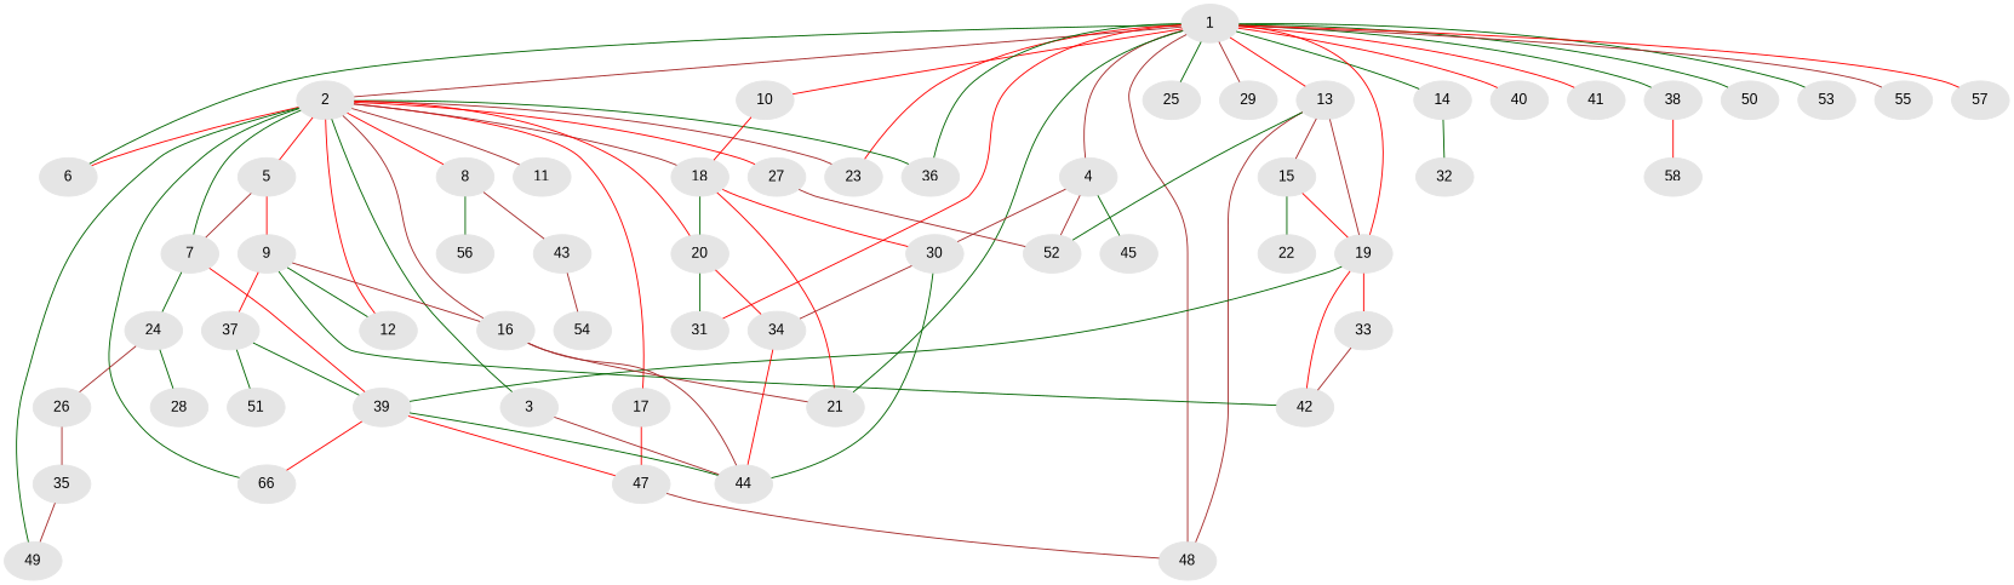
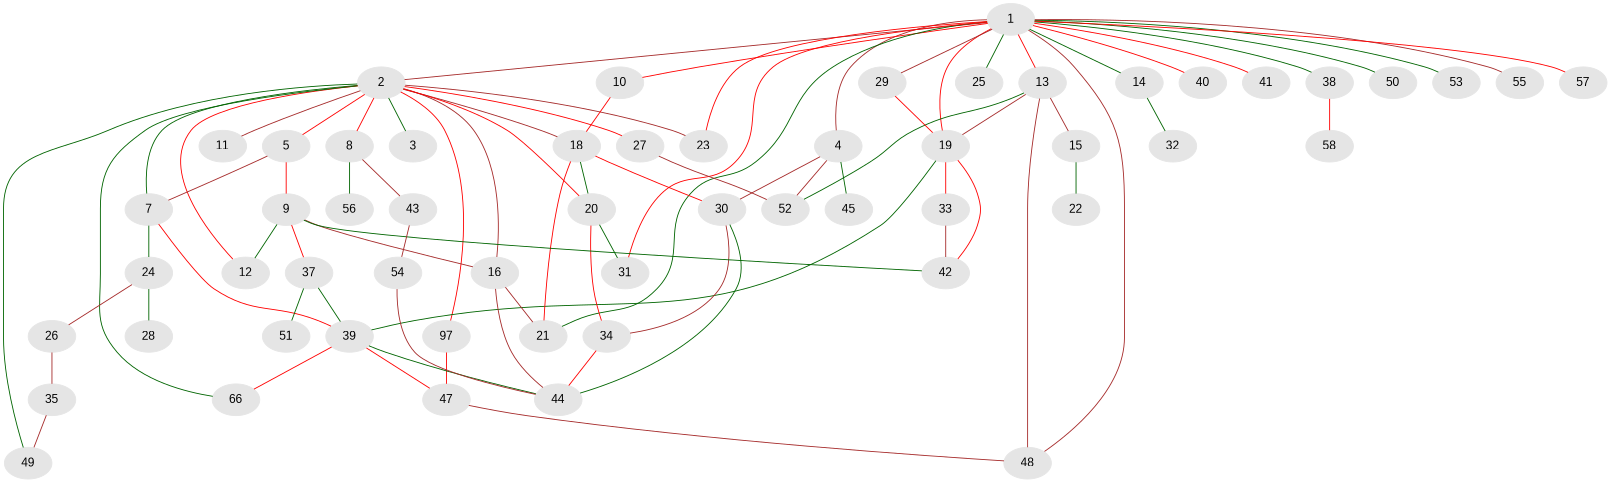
  graph {
    fontname="Liberation Sans"
    node [color=gray90 fontname="Liberation Sans" style=filled]
    edge [color=red fontname="Liberation Sans" weight=1.0]
    1
    2
    4
-   6
    10
    13
    14
    19
    21
    23
    25
    29
    31
-   36
    38
    40
    41
    48
    50
    53
    55
    57
    3
    5
    7
    8
    11
    12
    16
-   17
+   17 [label=97]
    18
    20
    27
    n34 [label=66]
    49
    30
    45
    52
    15
    32
    39
    42
    33
    44
    34
    58
    9
    24
    43
    56
    47
    37
    26
    28
    54
    51
    22
    35
    1 -- 2 [color=brown]
    1 -- 4 [color=brown]
-   1 -- 6 [color=darkgreen]
    1 -- 10
    1 -- 13
    1 -- 14 [color=darkgreen]
    1 -- 19
    1 -- 21 [color=darkgreen]
    1 -- 23 [weight=2.0]
    1 -- 25 [color=darkgreen]
    1 -- 29 [color=brown]
    1 -- 31
-   1 -- 36 [color=darkgreen]
    1 -- 38 [color=darkgreen]
    1 -- 40
    1 -- 41
    1 -- 48 [color=brown]
    1 -- 50 [color=darkgreen]
    1 -- 53 [color=darkgreen]
    1 -- 55 [color=brown]
    1 -- 57
-   2 -- 6 [weight=6.0]
    2 -- 23 [color=brown]
-   2 -- 36 [color=darkgreen]
    2 -- 3 [color=darkgreen]
    2 -- 5 [weight=2.0]
    2 -- 7 [color=darkgreen]
    2 -- 8
    2 -- 11 [color=brown]
    2 -- 12
    2 -- 16 [color=brown]
    2 -- 17
    2 -- 18 [color=brown]
    2 -- 20
    2 -- 27
    2 -- n34 [color=darkgreen]
    2 -- 49 [color=darkgreen]
    4 -- 30 [color=brown]
    4 -- 45 [color=darkgreen weight=3.0]
    4 -- 52 [color=brown]
    10 -- 18
    13 -- 19 [color=brown]
    13 -- 48 [color=brown]
    13 -- 52 [color=darkgreen]
    13 -- 15 [color=brown]
    14 -- 32 [color=darkgreen]
    19 -- 39 [color=darkgreen]
    19 -- 42
    19 -- 33 [weight=2.0]
    38 -- 58
-   3 -- 44 [color=brown]
+   54 -- 44 [color=brown]
    5 -- 7 [color=brown]
    5 -- 9
    7 -- 39
    7 -- 24 [color=darkgreen]
    8 -- 43 [color=brown]
    8 -- 56 [color=darkgreen]
    16 -- 21 [color=brown]
    16 -- 44 [color=brown]
    17 -- 47
    18 -- 21
    18 -- 20 [color=darkgreen]
    18 -- 30
    20 -- 31 [color=darkgreen weight=3.0]
    20 -- 34
    27 -- 52 [color=brown]
    30 -- 44 [color=darkgreen]
    30 -- 34 [color=brown]
-   15 -- 19
+   29 -- 19
    15 -- 22 [color=darkgreen]
    39 -- n34
    39 -- 44 [color=darkgreen]
    39 -- 47
    33 -- 42 [color=brown]
    34 -- 44 [weight=2.0]
    9 -- 12 [color=darkgreen]
    9 -- 16 [color=brown]
    9 -- 42 [color=darkgreen]
    9 -- 37
    24 -- 26 [color=brown]
    24 -- 28 [color=darkgreen]
    43 -- 54 [color=brown]
    47 -- 48 [color=brown]
    37 -- 39 [color=darkgreen]
    37 -- 51 [color=darkgreen]
    26 -- 35 [color=brown]
    35 -- 49 [color=brown]
  }
